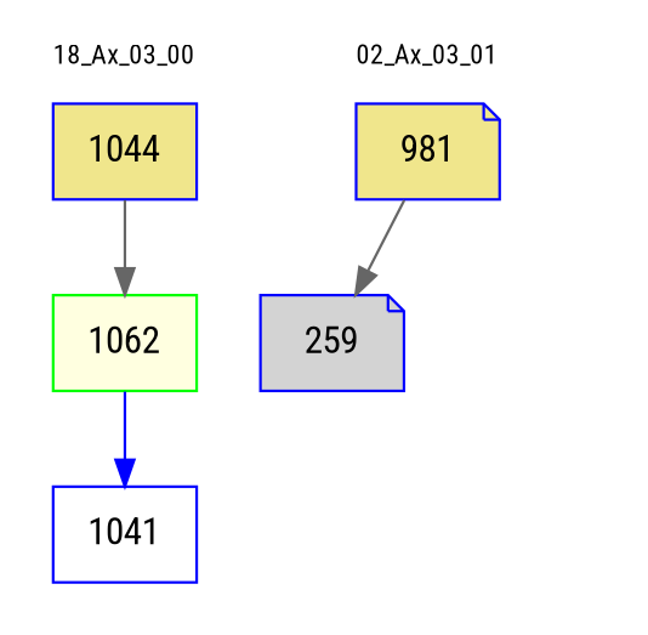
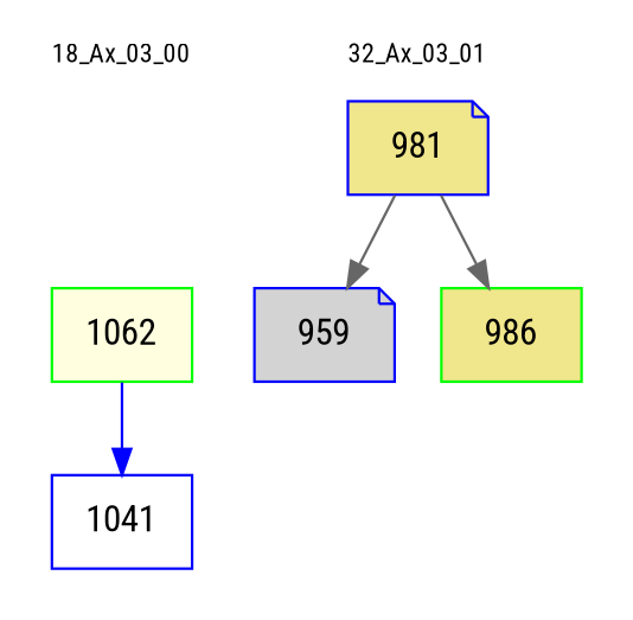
  digraph {
    fontname="Roboto Condensed"
    node [color=blue fillcolor=khaki fontname="Roboto Condensed" shape=box style=filled]
    edge [color=gray40 fontname="Roboto Condensed"]
-   n1 [label=1044]
    n2 [fillcolor=white label=1041]
    n3 [color=green fillcolor=lightyellow label=1062]
    n4 [label=981 shape=note]
-   n5 [fillcolor=lightgrey label=259 shape=note]
+   n5 [fillcolor=lightgrey label=959 shape=note]
+   n6 [color=green label=986]
    subgraph cluster_1 {
      color=white
      fontsize=10
      label="18_Ax_03_00"
-     n1
      n2
      n3
    }
    subgraph cluster_2 {
      color=white
      fontsize=10
-     label="02_Ax_03_01"
+     label="32_Ax_03_01"
      n4
      n5
+     n6
    }
-   n1 -> n3
    n3 -> n2 [color=blue]
    n4 -> n5
+   n4 -> n6
  }
